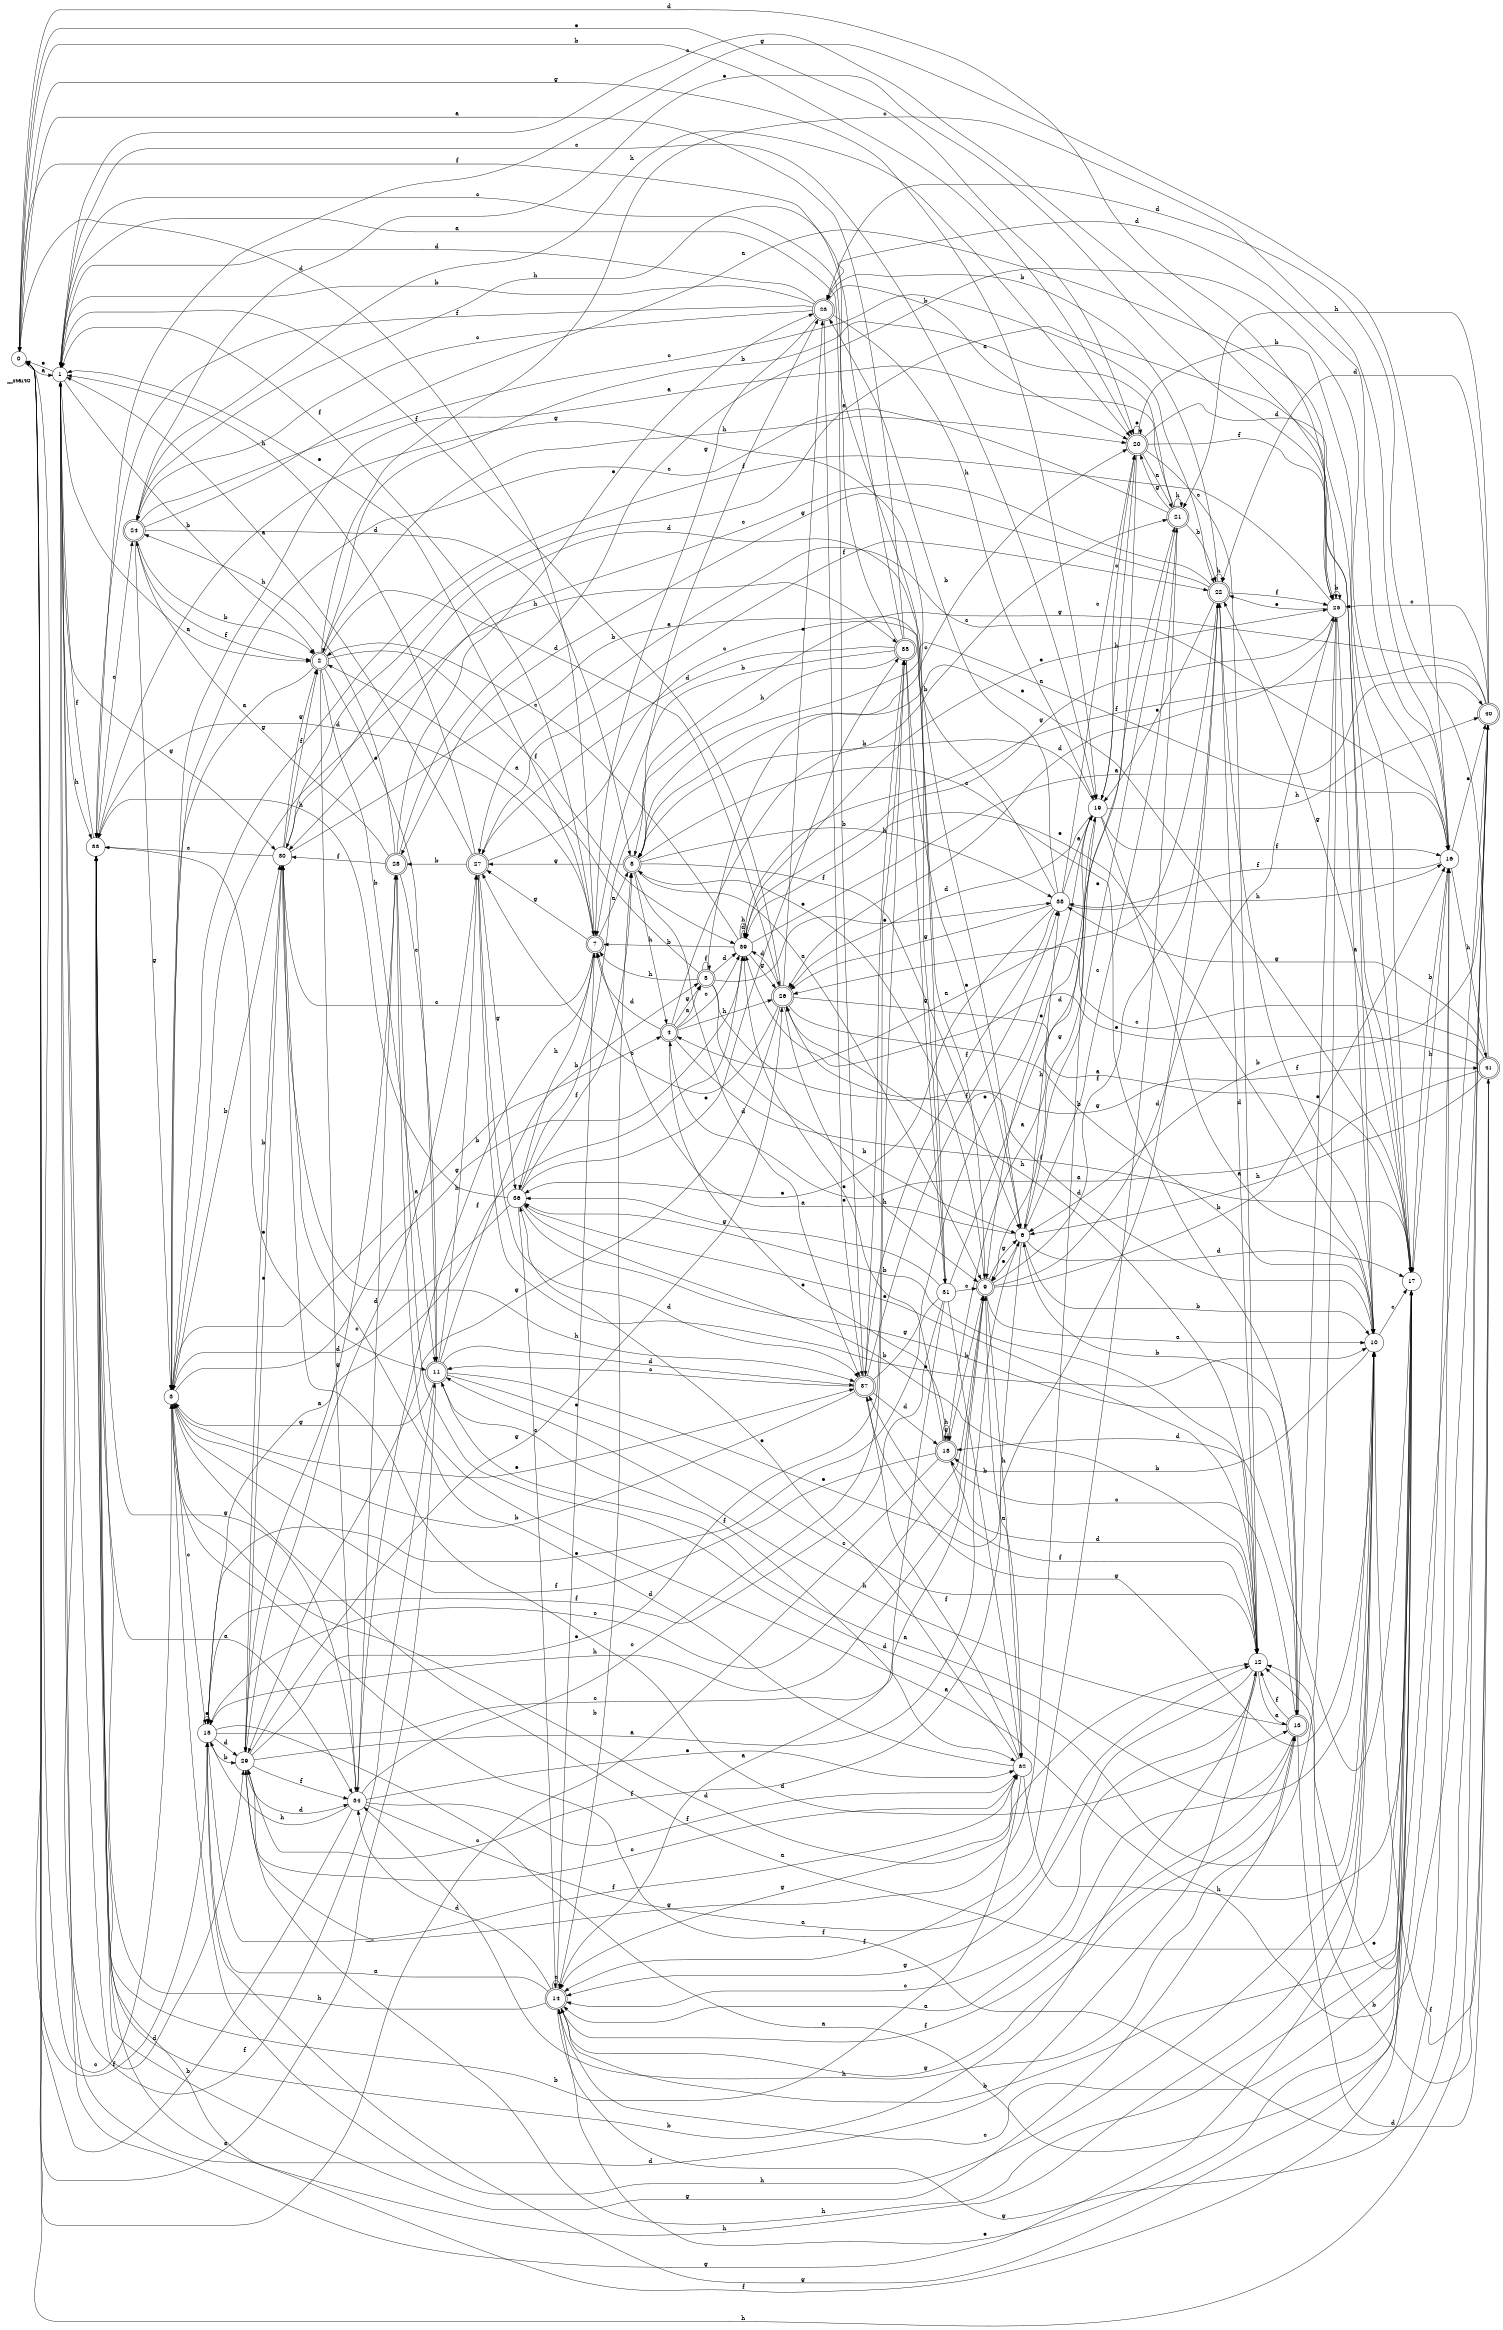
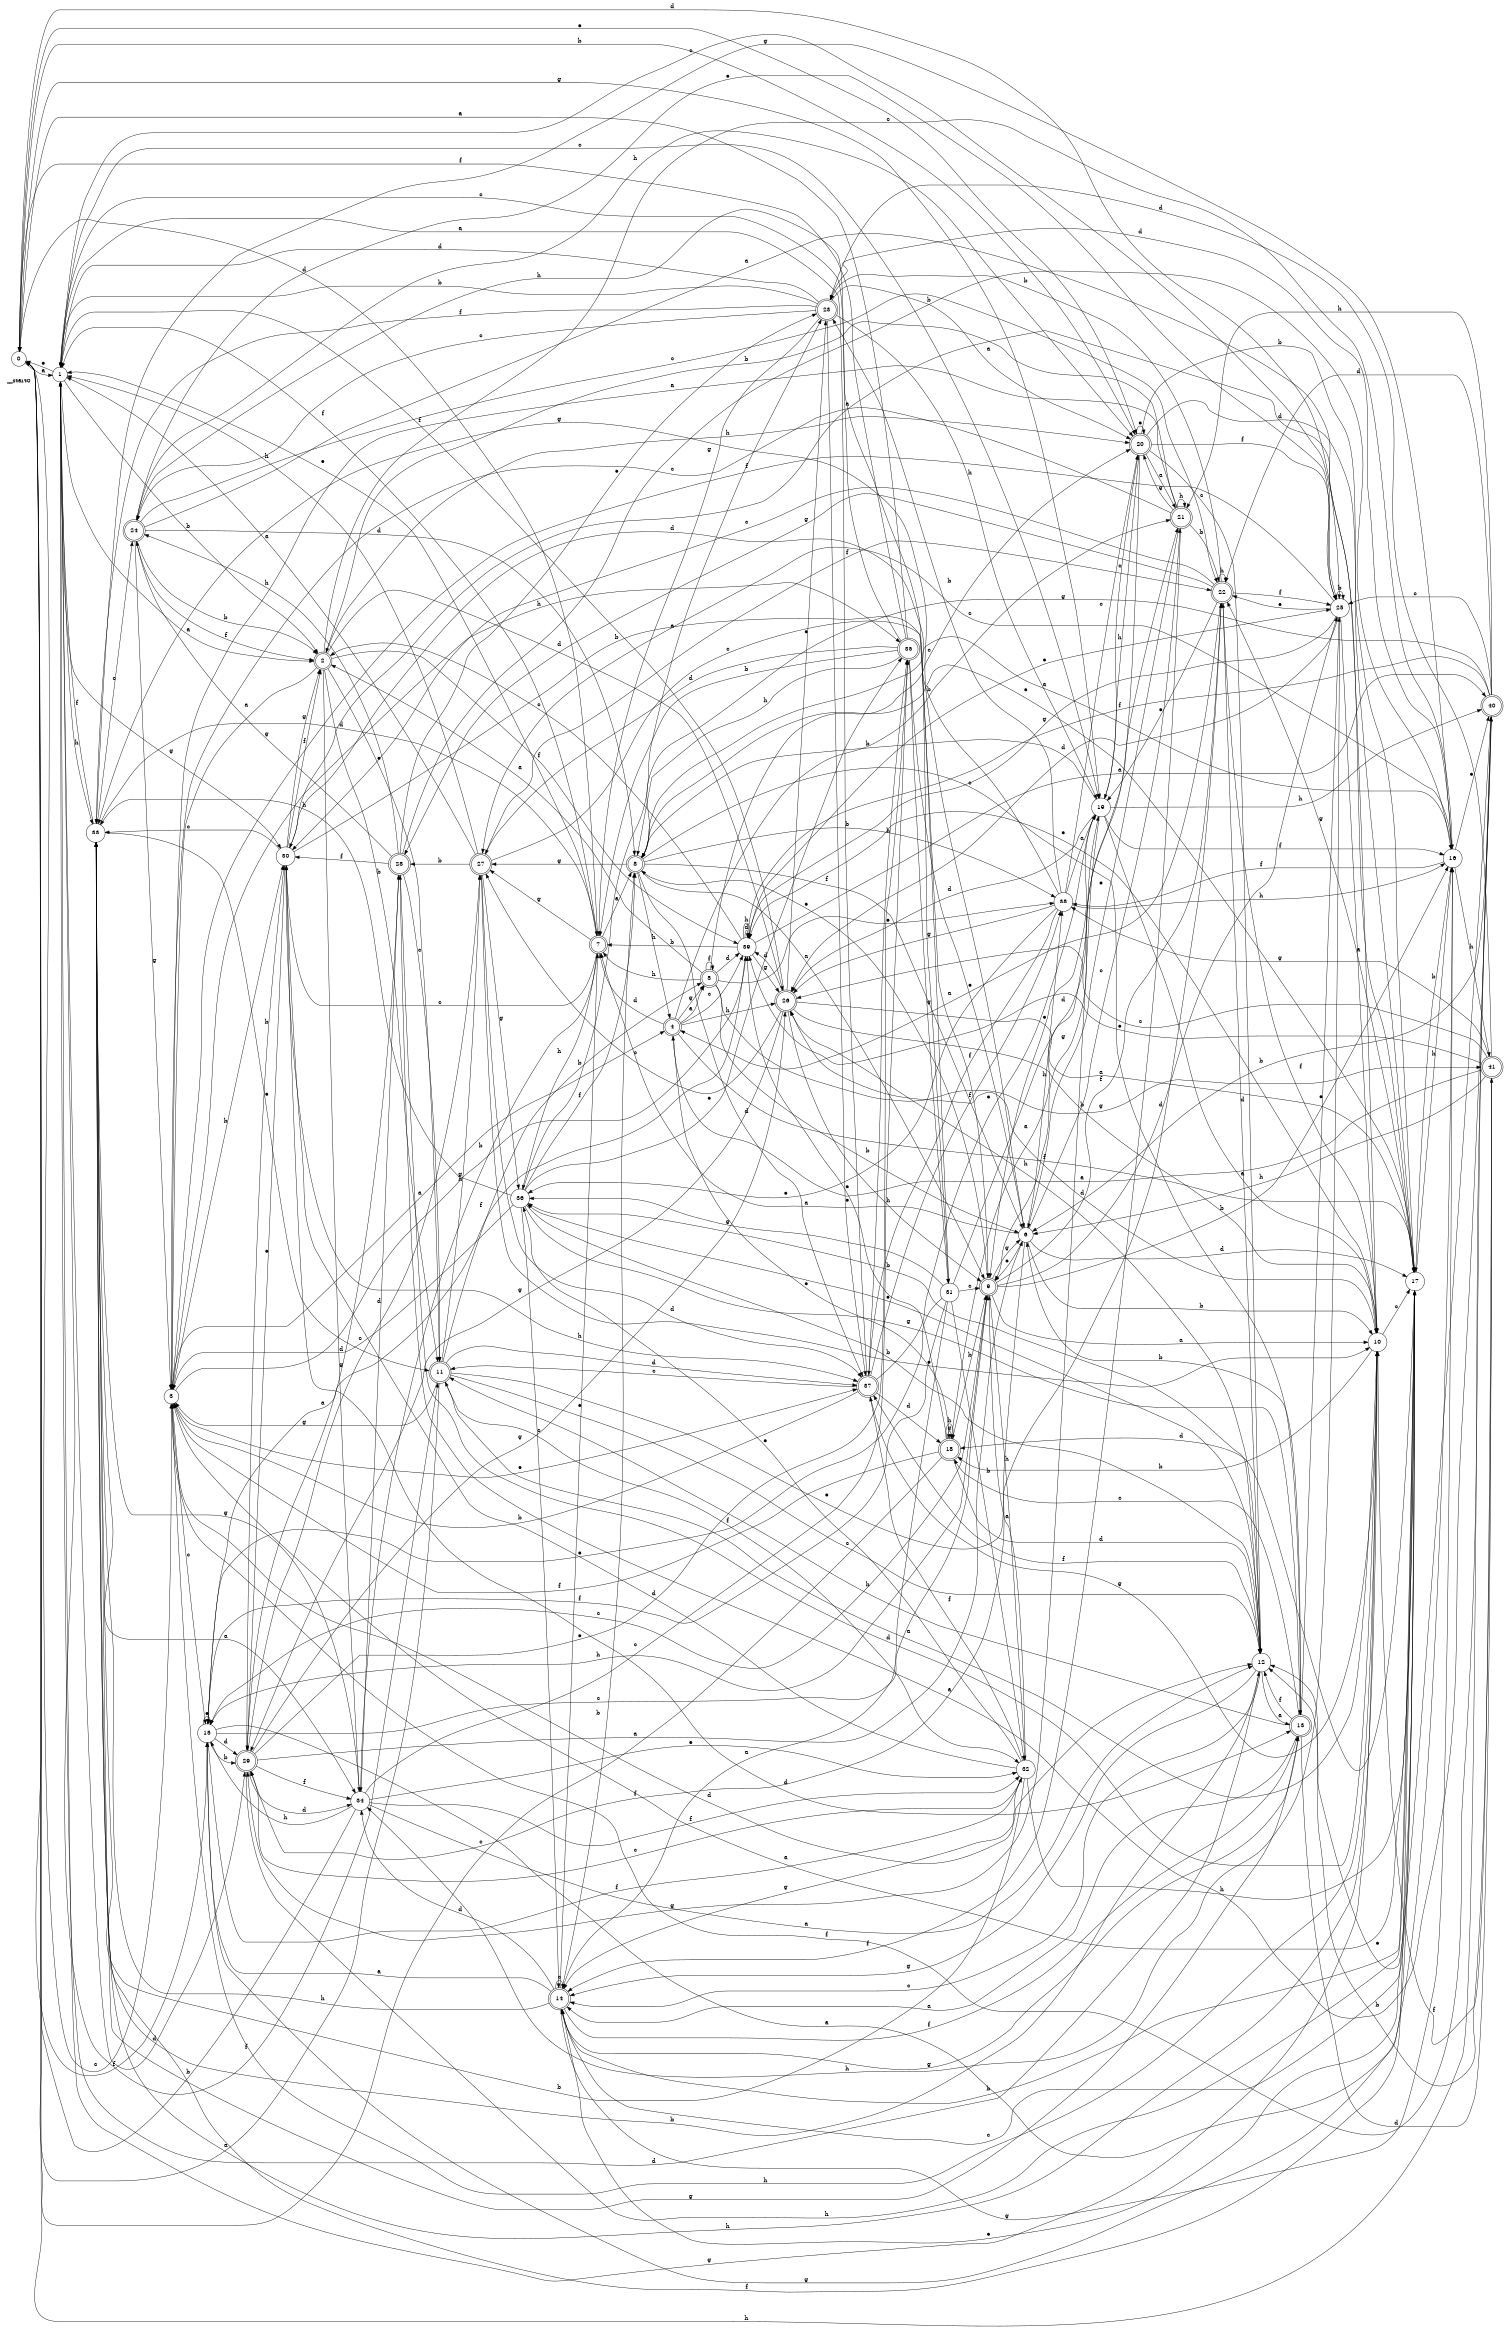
  digraph {
    rankdir=LR
    node [shape=doublecircle color=black fillcolor=white style="rounded,filled"]
    __start0 [shape=none color="" fillcolor="" style=""]
    n2 [label=0 shape=circle style=filled]
    n3 [label=1 shape=circle style=filled]
    n4 [label=3 shape=circle style=filled]
    n5 [label=15 shape=circle style=filled]
    n6 [label=19 shape=circle style=filled]
    n7 [label=20]
    n8 [label=25 shape=circle style=filled]
    n9 [label=40]
    n10 [label=2]
    n11 [label=11]
-   n12 [label=29 shape=circle style=filled]
+   n12 [label=29 style=filled]
    n13 [label=30 shape=circle style=filled]
    n14 [label=33 shape=circle style=filled]
    n15 [label=39 shape=circle style=filled]
    n16 [label=4]
    n17 [label=12 shape=circle style=filled]
    n18 [label=35]
    n19 [label=37]
    n20 [label=16 shape=circle style=filled]
    n21 [label=17 shape=circle style=filled]
    n22 [label=9]
    n23 [label=32 shape=circle style=filled]
    n24 [label=26]
    n25 [label=10 shape=circle style=filled]
    n26 [label=8]
    n27 [label=21]
    n28 [label=34 shape=circle style=filled]
    n29 [label=22]
    n30 [label=6 shape=circle style=filled]
    n31 [label=28]
    n32 [label=5]
    n33 [label=27]
    n34 [label=13]
    n35 [label=31 shape=circle style=filled]
    n36 [label=7]
    n37 [label=24]
    n38 [label=38 shape=circle style=filled]
    n39 [label=41]
    n40 [label=23]
    n41 [label=18]
    n42 [label=36 shape=circle style=filled]
    n43 [label=14]
    n2 -> n3 [label=a]
    n2 -> n4 [label=c]
    n2 -> n5 [label=f]
    n2 -> n6 [label=g]
    n2 -> n7 [label=b]
    n2 -> n7 [label=e]
    n2 -> n8 [label=d]
    n2 -> n9 [label=h]
    n3 -> n2 [label=e]
    n3 -> n6 [label=c]
    n3 -> n10 [label=a]
    n3 -> n10 [label=b]
    n3 -> n11 [label=f]
    n3 -> n12 [label=d]
    n3 -> n13 [label=g]
    n3 -> n14 [label=h]
    n4 -> n5 [label=c]
    n4 -> n9 [label=f]
    n4 -> n13 [label=b]
    n4 -> n15 [label=g]
    n4 -> n16 [label=a]
    n4 -> n17 [label=d]
    n4 -> n18 [label=h]
    n4 -> n19 [label=e]
    n5 -> n5 [label=e]
    n5 -> n12 [label=b]
    n5 -> n12 [label=d]
    n5 -> n20 [label=a]
    n5 -> n21 [label=g]
    n5 -> n22 [label=c]
    n5 -> n22 [label=h]
    n5 -> n23 [label=f]
    n6 -> n7 [label=c]
    n6 -> n9 [label=h]
    n6 -> n12 [label=g]
    n6 -> n20 [label=f]
    n6 -> n22 [label=e]
    n6 -> n24 [label=d]
    n6 -> n25 [label=a]
    n6 -> n26 [label=b]
    n7 -> n6 [label=h]
    n7 -> n7 [label=e]
    n7 -> n8 [label=f]
    n7 -> n17 [label=c]
    n7 -> n21 [label=b]
    n7 -> n21 [label=d]
    n7 -> n22 [label=g]
    n7 -> n27 [label=a]
    n8 -> n3 [label=c]
    n8 -> n4 [label=f]
    n8 -> n8 [label=b]
    n8 -> n15 [label=g]
    n8 -> n24 [label=d]
    n8 -> n25 [label=a]
    n8 -> n28 [label=h]
    n8 -> n29 [label=e]
    n9 -> n8 [label=c]
    n9 -> n15 [label=f]
    n9 -> n17 [label=e]
    n9 -> n26 [label=g]
    n9 -> n27 [label=h]
    n9 -> n29 [label=d]
    n9 -> n30 [label=b]
    n9 -> n31 [label=a]
    n10 -> n4 [label=a]
    n10 -> n7 [label=h]
    n10 -> n11 [label=b]
    n10 -> n11 [label=e]
    n10 -> n15 [label=f]
    n10 -> n20 [label=c]
    n10 -> n24 [label=d]
    n10 -> n28 [label=g]
    n11 -> n2 [label=a]
    n11 -> n4 [label=g]
    n11 -> n17 [label=c]
    n11 -> n19 [label=d]
    n11 -> n23 [label=f]
    n11 -> n29 [label=e]
    n11 -> n32 [label=b]
    n11 -> n33 [label=h]
    n12 -> n13 [label=b]
    n12 -> n18 [label=e]
    n12 -> n21 [label=h]
    n12 -> n24 [label=g]
    n12 -> n28 [label=d]
    n12 -> n28 [label=f]
    n12 -> n30 [label=a]
    n12 -> n33 [label=c]
    n13 -> n10 [label=f]
    n13 -> n10 [label=g]
    n13 -> n12 [label=e]
    n13 -> n14 [label=c]
    n13 -> n19 [label=h]
    n13 -> n21 [label=a]
    n13 -> n34 [label=d]
    n13 -> n35 [label=b]
    n14 -> n3 [label=f]
    n14 -> n11 [label=e]
    n14 -> n17 [label=b]
    n14 -> n25 [label=h]
    n14 -> n28 [label=a]
    n14 -> n34 [label=g]
    n14 -> n36 [label=d]
    n14 -> n37 [label=c]
    n15 -> n5 [label=f]
    n15 -> n8 [label=e]
    n15 -> n9 [label=a]
    n15 -> n10 [label=c]
    n15 -> n15 [label=d]
    n15 -> n15 [label=h]
    n15 -> n24 [label=g]
    n15 -> n36 [label=b]
    n16 -> n15 [label=c]
    n16 -> n21 [label=f]
    n16 -> n24 [label=h]
    n16 -> n27 [label=b]
    n16 -> n32 [label=a]
    n16 -> n32 [label=g]
    n16 -> n36 [label=d]
    n16 -> n41 [label=e]
    n17 -> n3 [label=d]
    n17 -> n19 [label=f]
    n17 -> n24 [label=h]
    n17 -> n34 [label=a]
    n17 -> n42 [label=b]
    n17 -> n42 [label=e]
    n17 -> n43 [label=c]
    n17 -> n43 [label=g]
    n18 -> n2 [label=a]
    n18 -> n2 [label=f]
    n18 -> n3 [label=c]
    n18 -> n26 [label=h]
    n18 -> n30 [label=e]
    n18 -> n33 [label=d]
    n18 -> n35 [label=g]
    n18 -> n36 [label=b]
    n19 -> n3 [label=a]
    n19 -> n4 [label=b]
    n19 -> n6 [label=e]
    n19 -> n11 [label=c]
    n19 -> n18 [label=h]
    n19 -> n25 [label=g]
    n19 -> n38 [label=f]
    n19 -> n41 [label=d]
    n20 -> n9 [label=e]
    n20 -> n14 [label=g]
    n20 -> n21 [label=b]
    n20 -> n26 [label=a]
    n20 -> n33 [label=c]
    n20 -> n38 [label=f]
    n20 -> n39 [label=h]
    n20 -> n40 [label=d]
    n21 -> n4 [label=a]
    n21 -> n14 [label=f]
    n21 -> n20 [label=h]
    n21 -> n29 [label=g]
    n21 -> n41 [label=d]
    n21 -> n43 [label=b]
    n21 -> n43 [label=c]
    n21 -> n43 [label=e]
    n22 -> n5 [label=c]
    n22 -> n8 [label=d]
    n22 -> n20 [label=b]
    n22 -> n23 [label=h]
    n22 -> n25 [label=a]
    n22 -> n26 [label=e]
    n22 -> n29 [label=f]
    n22 -> n30 [label=g]
    n23 -> n12 [label=c]
    n23 -> n13 [label=d]
    n23 -> n14 [label=b]
    n23 -> n19 [label=f]
    n23 -> n21 [label=h]
    n23 -> n22 [label=a]
    n23 -> n42 [label=e]
    n23 -> n43 [label=g]
    n24 -> n3 [label=f]
    n24 -> n12 [label=g]
    n24 -> n15 [label=d]
    n24 -> n21 [label=a]
    n24 -> n22 [label=h]
    n24 -> n25 [label=b]
    n24 -> n33 [label=c]
    n24 -> n40 [label=e]
    n25 -> n3 [label=g]
    n25 -> n4 [label=h]
    n25 -> n11 [label=a]
    n25 -> n15 [label=e]
    n25 -> n21 [label=c]
    n25 -> n24 [label=d]
    n25 -> n29 [label=f]
    n25 -> n41 [label=b]
    n26 -> n16 [label=h]
    n26 -> n19 [label=d]
    n26 -> n21 [label=e]
    n26 -> n22 [label=a]
    n26 -> n30 [label=f]
    n26 -> n33 [label=g]
    n26 -> n34 [label=c]
    n26 -> n38 [label=b]
    n27 -> n4 [label=a]
    n27 -> n4 [label=c]
    n27 -> n7 [label=g]
    n27 -> n10 [label=b]
    n27 -> n27 [label=h]
    n27 -> n29 [label=b]
    n27 -> n30 [label=e]
    n27 -> n43 [label=f]
    n28 -> n2 [label=b]
    n28 -> n5 [label=h]
    n28 -> n14 [label=g]
    n28 -> n17 [label=a]
    n28 -> n18 [label=c]
    n28 -> n23 [label=e]
    n28 -> n23 [label=f]
    n28 -> n31 [label=d]
    n29 -> n6 [label=e]
    n29 -> n8 [label=f]
    n29 -> n13 [label=c]
    n29 -> n16 [label=a]
    n29 -> n17 [label=d]
    n29 -> n29 [label=h]
    n29 -> n31 [label=g]
    n29 -> n40 [label=b]
    n30 -> n12 [label=f]
    n30 -> n14 [label=g]
    n30 -> n21 [label=d]
    n30 -> n22 [label=e]
    n30 -> n25 [label=b]
    n30 -> n27 [label=c]
    n30 -> n36 [label=a]
    n30 -> n38 [label=h]
    n31 -> n11 [label=c]
    n31 -> n12 [label=a]
    n31 -> n13 [label=f]
    n31 -> n20 [label=b]
    n31 -> n25 [label=d]
    n31 -> n37 [label=g]
    n31 -> n37 [label=h]
    n31 -> n40 [label=e]
    n32 -> n7 [label=c]
    n32 -> n10 [label=a]
    n32 -> n15 [label=d]
    n32 -> n30 [label=b]
    n32 -> n32 [label=f]
    n32 -> n36 [label=h]
    n32 -> n38 [label=e]
    n32 -> n39 [label=g]
    n33 -> n3 [label=a]
    n33 -> n3 [label=h]
    n33 -> n19 [label=d]
    n33 -> n22 [label=c]
    n33 -> n25 [label=e]
    n33 -> n29 [label=f]
    n33 -> n31 [label=b]
    n33 -> n42 [label=g]
    n34 -> n8 [label=e]
    n34 -> n11 [label=h]
    n34 -> n17 [label=f]
    n34 -> n30 [label=b]
    n34 -> n39 [label=d]
    n34 -> n41 [label=c]
    n34 -> n43 [label=a]
    n34 -> n43 [label=g]
    n35 -> n5 [label=e]
    n35 -> n5 [label=f]
    n35 -> n22 [label=c]
    n35 -> n23 [label=b]
    n35 -> n27 [label=d]
    n35 -> n37 [label=h]
    n35 -> n42 [label=g]
    n35 -> n43 [label=a]
    n36 -> n2 [label=d]
    n36 -> n3 [label=e]
    n36 -> n3 [label=f]
    n36 -> n13 [label=c]
    n36 -> n26 [label=a]
    n36 -> n28 [label=b]
    n36 -> n33 [label=g]
    n36 -> n42 [label=h]
    n37 -> n4 [label=g]
    n37 -> n7 [label=h]
    n37 -> n8 [label=e]
    n37 -> n10 [label=b]
    n37 -> n10 [label=f]
    n37 -> n25 [label=a]
    n37 -> n26 [label=d]
    n37 -> n29 [label=c]
    n38 -> n6 [label=a]
    n38 -> n7 [label=c]
    n38 -> n13 [label=d]
    n38 -> n19 [label=f]
    n38 -> n20 [label=h]
    n38 -> n24 [label=g]
    n38 -> n40 [label=b]
    n38 -> n42 [label=e]
    n39 -> n15 [label=e]
    n39 -> n16 [label=a]
    n39 -> n17 [label=b]
    n39 -> n24 [label=c]
    n39 -> n25 [label=f]
    n39 -> n30 [label=h]
    n39 -> n38 [label=g]
    n39 -> n40 [label=d]
    n40 -> n3 [label=b]
    n40 -> n3 [label=d]
    n40 -> n6 [label=h]
    n40 -> n7 [label=a]
    n40 -> n14 [label=f]
    n40 -> n19 [label=e]
    n40 -> n36 [label=g]
    n40 -> n37 [label=c]
    n41 -> n2 [label=c]
    n41 -> n4 [label=f]
    n41 -> n6 [label=a]
    n41 -> n15 [label=e]
    n41 -> n17 [label=d]
    n41 -> n22 [label=b]
    n41 -> n41 [label=g]
    n41 -> n41 [label=h]
    n42 -> n4 [label=d]
    n42 -> n14 [label=h]
    n42 -> n17 [label=b]
    n42 -> n18 [label=e]
    n42 -> n26 [label=f]
    n42 -> n34 [label=g]
    n42 -> n40 [label=a]
    n42 -> n43 [label=c]
    n43 -> n5 [label=a]
    n43 -> n14 [label=h]
    n43 -> n20 [label=g]
    n43 -> n26 [label=b]
    n43 -> n28 [label=d]
    n43 -> n34 [label=f]
    n43 -> n36 [label=e]
    n43 -> n43 [label=c]
  }
